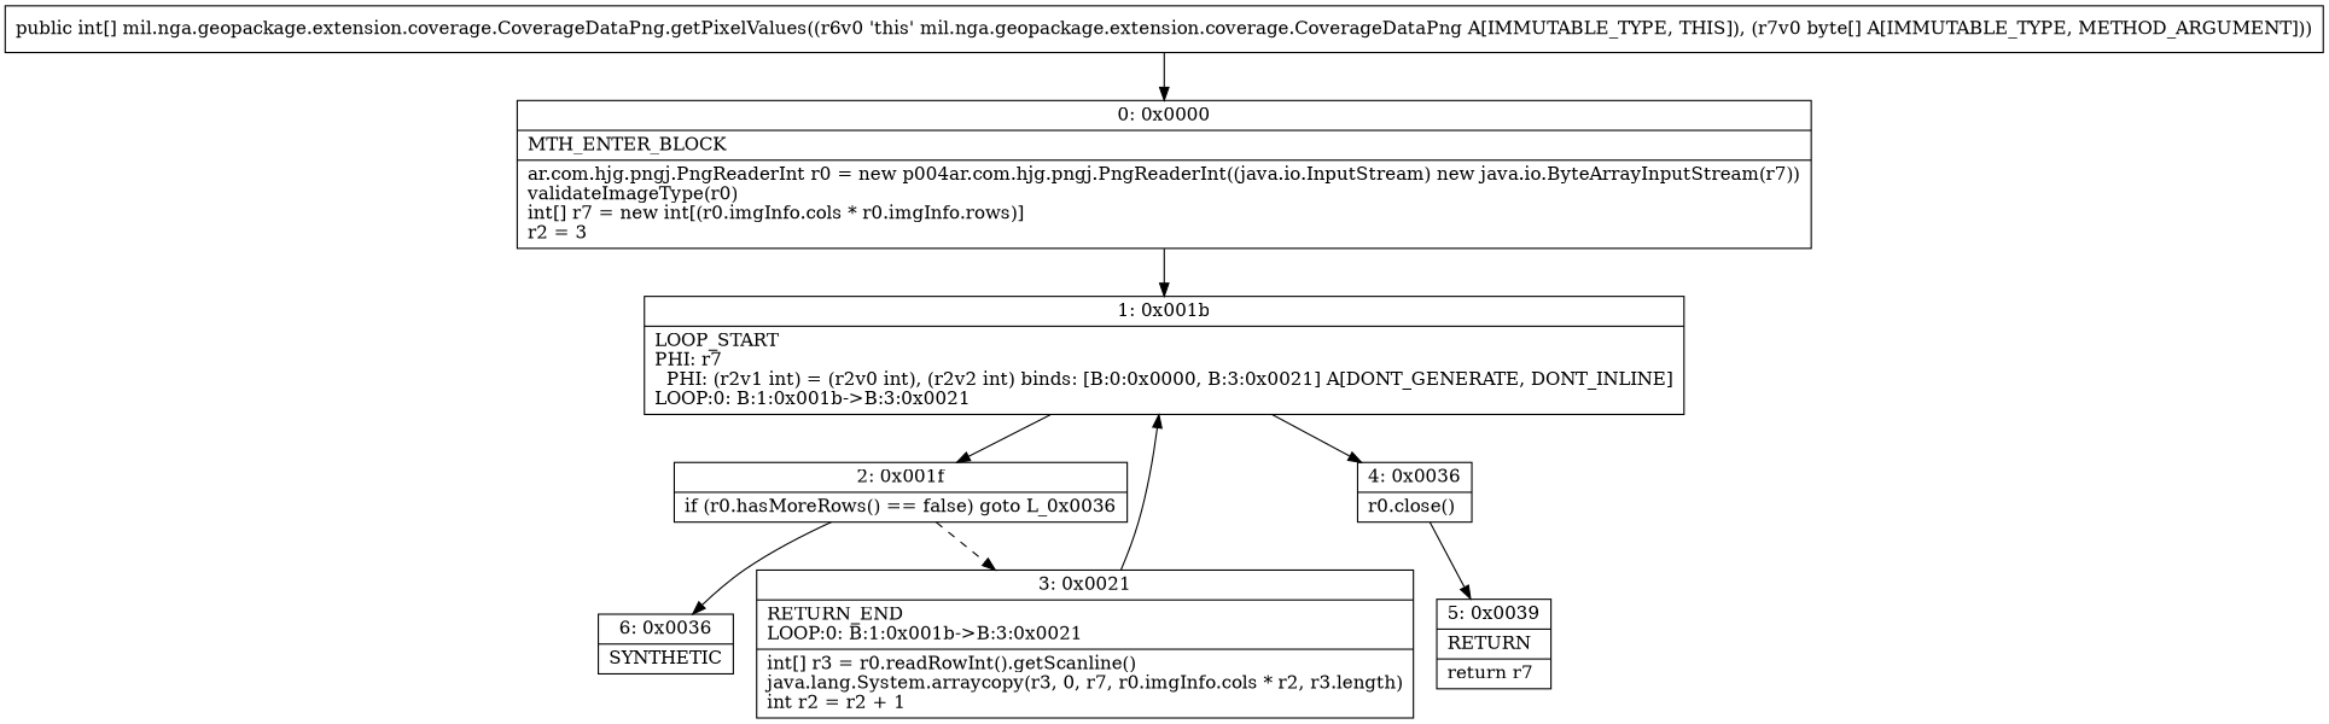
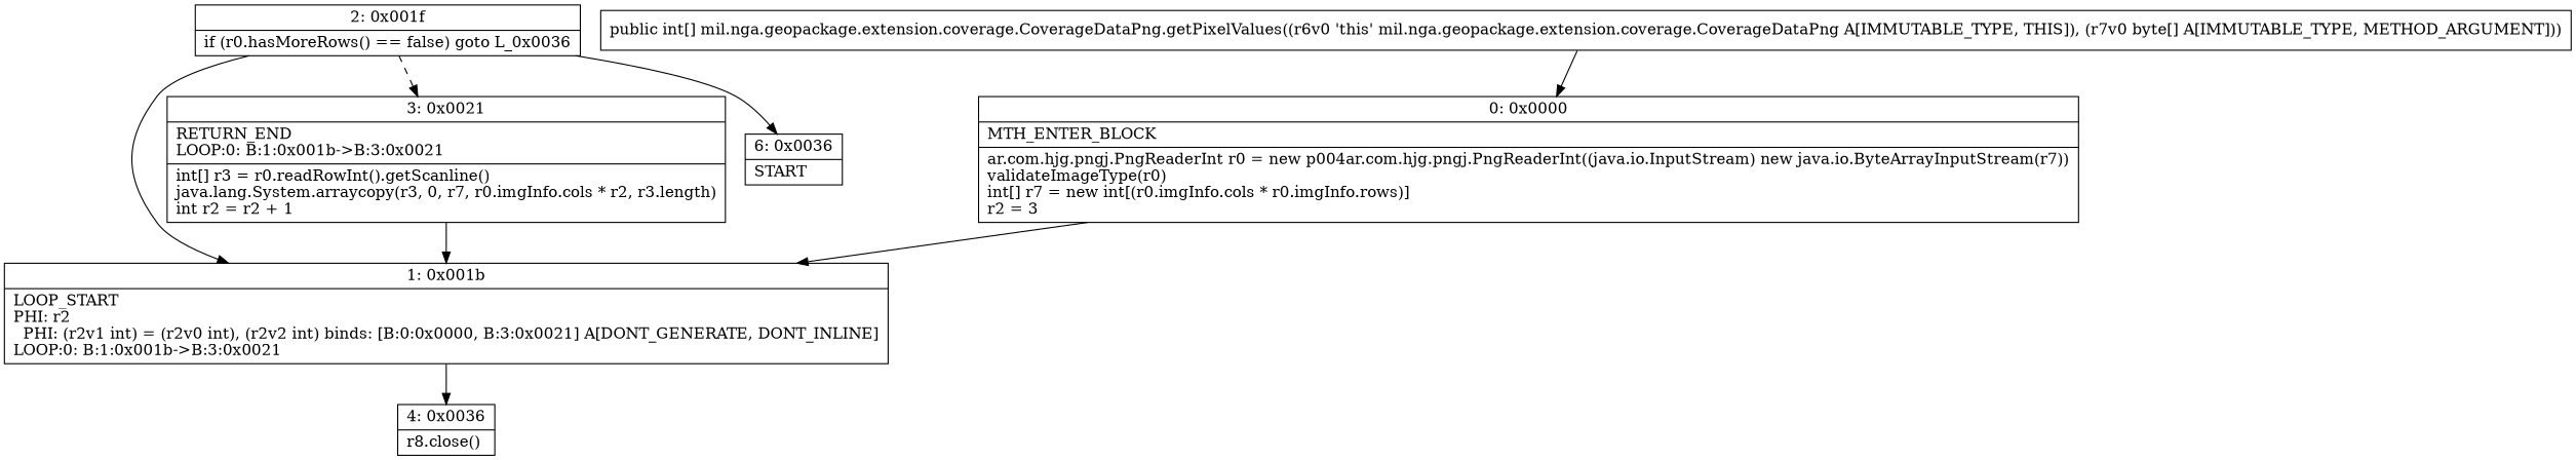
  digraph {
    node [shape=record]
    n1 [label="{0\:\ 0x0000|MTH_ENTER_BLOCK\l|ar.com.hjg.pngj.PngReaderInt r0 = new p004ar.com.hjg.pngj.PngReaderInt((java.io.InputStream) new java.io.ByteArrayInputStream(r7))\lvalidateImageType(r0)\lint[] r7 = new int[(r0.imgInfo.cols * r0.imgInfo.rows)]\lr2 = 3\l}"]
-   n2 [label="{1\:\ 0x001b|LOOP_START\lPHI: r7 \l  PHI: (r2v1 int) = (r2v0 int), (r2v2 int) binds: [B:0:0x0000, B:3:0x0021] A[DONT_GENERATE, DONT_INLINE]\lLOOP:0: B:1:0x001b\-\>B:3:0x0021\l}"]
+   n2 [label="{1\:\ 0x001b|LOOP_START\lPHI: r2 \l  PHI: (r2v1 int) = (r2v0 int), (r2v2 int) binds: [B:0:0x0000, B:3:0x0021] A[DONT_GENERATE, DONT_INLINE]\lLOOP:0: B:1:0x001b\-\>B:3:0x0021\l}"]
    n3 [label="{2\:\ 0x001f|if (r0.hasMoreRows() == false) goto L_0x0036\l}"]
-   n4 [label="{4\:\ 0x0036|r0.close()\l}"]
+   n4 [label="{4\:\ 0x0036|r8.close()\l}"]
    n5 [label="{3\:\ 0x0021|RETURN_END\lLOOP:0: B:1:0x001b\-\>B:3:0x0021\l|int[] r3 = r0.readRowInt().getScanline()\ljava.lang.System.arraycopy(r3, 0, r7, r0.imgInfo.cols * r2, r3.length)\lint r2 = r2 + 1\l}"]
-   n6 [label="{6\:\ 0x0036|SYNTHETIC\l}"]
-   n7 [label="{5\:\ 0x0039|RETURN\l|return r7\l}"]
+   n6 [label="{6\:\ 0x0036|START\l}"]
    n8 [label="{public int[] mil.nga.geopackage.extension.coverage.CoverageDataPng.getPixelValues((r6v0 'this' mil.nga.geopackage.extension.coverage.CoverageDataPng A[IMMUTABLE_TYPE, THIS]), (r7v0 byte[] A[IMMUTABLE_TYPE, METHOD_ARGUMENT])) }"]
    n1 -> n2
-   n2 -> n3
+   n3 -> n2
    n2 -> n4
    n3 -> n5 [style=dashed]
    n3 -> n6
-   n4 -> n7
    n5 -> n2
    n8 -> n1
  }
